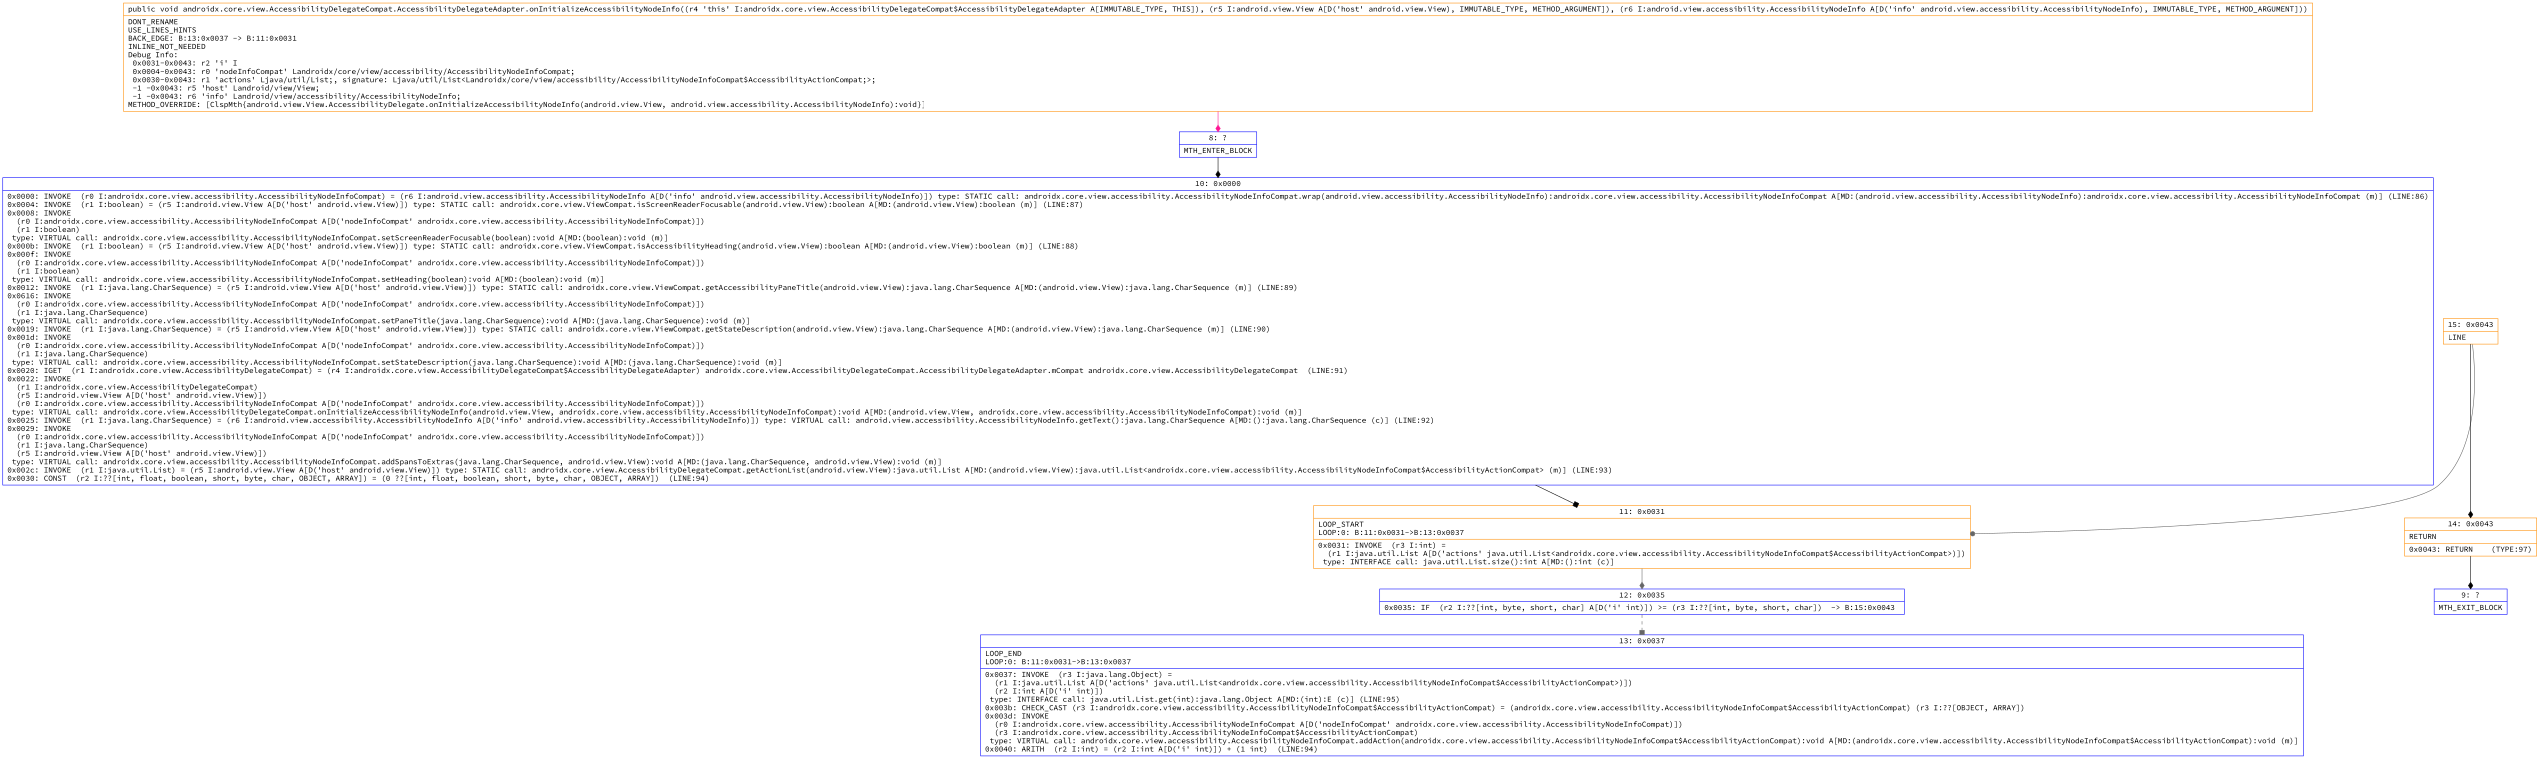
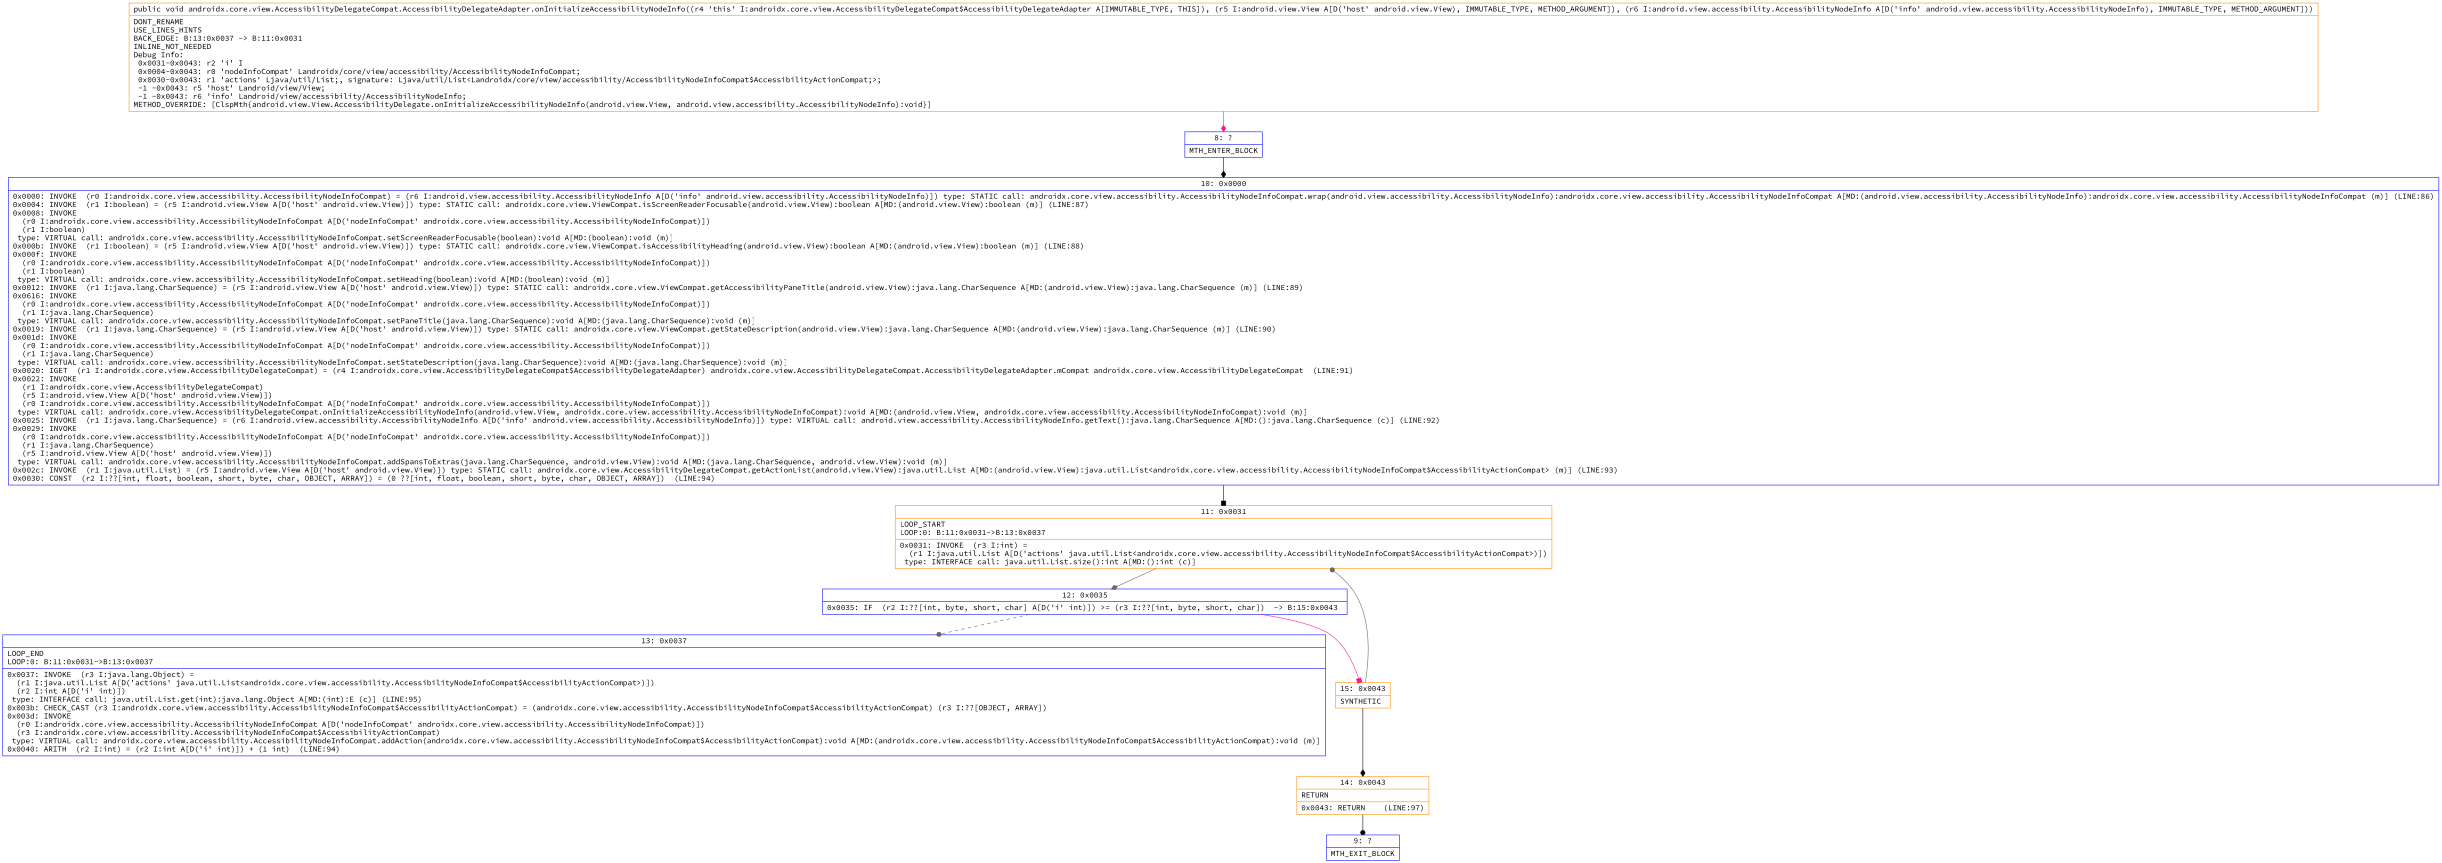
  digraph {
    fontname="Source Code Pro"
    node [color=blue fontname="Source Code Pro" shape=record]
    edge [arrowhead=diamond color=black fontname="Source Code Pro"]
    n1 [label="{8\:\ ?|MTH_ENTER_BLOCK\l}"]
    n2 [label="{10\:\ 0x0000|0x0000: INVOKE  (r0 I:androidx.core.view.accessibility.AccessibilityNodeInfoCompat) = (r6 I:android.view.accessibility.AccessibilityNodeInfo A[D('info' android.view.accessibility.AccessibilityNodeInfo)]) type: STATIC call: androidx.core.view.accessibility.AccessibilityNodeInfoCompat.wrap(android.view.accessibility.AccessibilityNodeInfo):androidx.core.view.accessibility.AccessibilityNodeInfoCompat A[MD:(android.view.accessibility.AccessibilityNodeInfo):androidx.core.view.accessibility.AccessibilityNodeInfoCompat (m)] (LINE:86)\l0x0004: INVOKE  (r1 I:boolean) = (r5 I:android.view.View A[D('host' android.view.View)]) type: STATIC call: androidx.core.view.ViewCompat.isScreenReaderFocusable(android.view.View):boolean A[MD:(android.view.View):boolean (m)] (LINE:87)\l0x0008: INVOKE  \l  (r0 I:androidx.core.view.accessibility.AccessibilityNodeInfoCompat A[D('nodeInfoCompat' androidx.core.view.accessibility.AccessibilityNodeInfoCompat)])\l  (r1 I:boolean)\l type: VIRTUAL call: androidx.core.view.accessibility.AccessibilityNodeInfoCompat.setScreenReaderFocusable(boolean):void A[MD:(boolean):void (m)]\l0x000b: INVOKE  (r1 I:boolean) = (r5 I:android.view.View A[D('host' android.view.View)]) type: STATIC call: androidx.core.view.ViewCompat.isAccessibilityHeading(android.view.View):boolean A[MD:(android.view.View):boolean (m)] (LINE:88)\l0x000f: INVOKE  \l  (r0 I:androidx.core.view.accessibility.AccessibilityNodeInfoCompat A[D('nodeInfoCompat' androidx.core.view.accessibility.AccessibilityNodeInfoCompat)])\l  (r1 I:boolean)\l type: VIRTUAL call: androidx.core.view.accessibility.AccessibilityNodeInfoCompat.setHeading(boolean):void A[MD:(boolean):void (m)]\l0x0012: INVOKE  (r1 I:java.lang.CharSequence) = (r5 I:android.view.View A[D('host' android.view.View)]) type: STATIC call: androidx.core.view.ViewCompat.getAccessibilityPaneTitle(android.view.View):java.lang.CharSequence A[MD:(android.view.View):java.lang.CharSequence (m)] (LINE:89)\l0x0616: INVOKE  \l  (r0 I:androidx.core.view.accessibility.AccessibilityNodeInfoCompat A[D('nodeInfoCompat' androidx.core.view.accessibility.AccessibilityNodeInfoCompat)])\l  (r1 I:java.lang.CharSequence)\l type: VIRTUAL call: androidx.core.view.accessibility.AccessibilityNodeInfoCompat.setPaneTitle(java.lang.CharSequence):void A[MD:(java.lang.CharSequence):void (m)]\l0x0019: INVOKE  (r1 I:java.lang.CharSequence) = (r5 I:android.view.View A[D('host' android.view.View)]) type: STATIC call: androidx.core.view.ViewCompat.getStateDescription(android.view.View):java.lang.CharSequence A[MD:(android.view.View):java.lang.CharSequence (m)] (LINE:90)\l0x001d: INVOKE  \l  (r0 I:androidx.core.view.accessibility.AccessibilityNodeInfoCompat A[D('nodeInfoCompat' androidx.core.view.accessibility.AccessibilityNodeInfoCompat)])\l  (r1 I:java.lang.CharSequence)\l type: VIRTUAL call: androidx.core.view.accessibility.AccessibilityNodeInfoCompat.setStateDescription(java.lang.CharSequence):void A[MD:(java.lang.CharSequence):void (m)]\l0x0020: IGET  (r1 I:androidx.core.view.AccessibilityDelegateCompat) = (r4 I:androidx.core.view.AccessibilityDelegateCompat$AccessibilityDelegateAdapter) androidx.core.view.AccessibilityDelegateCompat.AccessibilityDelegateAdapter.mCompat androidx.core.view.AccessibilityDelegateCompat  (LINE:91)\l0x0022: INVOKE  \l  (r1 I:androidx.core.view.AccessibilityDelegateCompat)\l  (r5 I:android.view.View A[D('host' android.view.View)])\l  (r0 I:androidx.core.view.accessibility.AccessibilityNodeInfoCompat A[D('nodeInfoCompat' androidx.core.view.accessibility.AccessibilityNodeInfoCompat)])\l type: VIRTUAL call: androidx.core.view.AccessibilityDelegateCompat.onInitializeAccessibilityNodeInfo(android.view.View, androidx.core.view.accessibility.AccessibilityNodeInfoCompat):void A[MD:(android.view.View, androidx.core.view.accessibility.AccessibilityNodeInfoCompat):void (m)]\l0x0025: INVOKE  (r1 I:java.lang.CharSequence) = (r6 I:android.view.accessibility.AccessibilityNodeInfo A[D('info' android.view.accessibility.AccessibilityNodeInfo)]) type: VIRTUAL call: android.view.accessibility.AccessibilityNodeInfo.getText():java.lang.CharSequence A[MD:():java.lang.CharSequence (c)] (LINE:92)\l0x0029: INVOKE  \l  (r0 I:androidx.core.view.accessibility.AccessibilityNodeInfoCompat A[D('nodeInfoCompat' androidx.core.view.accessibility.AccessibilityNodeInfoCompat)])\l  (r1 I:java.lang.CharSequence)\l  (r5 I:android.view.View A[D('host' android.view.View)])\l type: VIRTUAL call: androidx.core.view.accessibility.AccessibilityNodeInfoCompat.addSpansToExtras(java.lang.CharSequence, android.view.View):void A[MD:(java.lang.CharSequence, android.view.View):void (m)]\l0x002c: INVOKE  (r1 I:java.util.List) = (r5 I:android.view.View A[D('host' android.view.View)]) type: STATIC call: androidx.core.view.AccessibilityDelegateCompat.getActionList(android.view.View):java.util.List A[MD:(android.view.View):java.util.List\<androidx.core.view.accessibility.AccessibilityNodeInfoCompat$AccessibilityActionCompat\> (m)] (LINE:93)\l0x0030: CONST  (r2 I:??[int, float, boolean, short, byte, char, OBJECT, ARRAY]) = (0 ??[int, float, boolean, short, byte, char, OBJECT, ARRAY])  (LINE:94)\l}"]
    n3 [color=darkorange label="{11\:\ 0x0031|LOOP_START\lLOOP:0: B:11:0x0031\-\>B:13:0x0037\l|0x0031: INVOKE  (r3 I:int) = \l  (r1 I:java.util.List A[D('actions' java.util.List\<androidx.core.view.accessibility.AccessibilityNodeInfoCompat$AccessibilityActionCompat\>)])\l type: INTERFACE call: java.util.List.size():int A[MD:():int (c)]\l}"]
    n4 [label="{12\:\ 0x0035|0x0035: IF  (r2 I:??[int, byte, short, char] A[D('i' int)]) \>= (r3 I:??[int, byte, short, char])  \-\> B:15:0x0043 \l}"]
    n5 [label="{13\:\ 0x0037|LOOP_END\lLOOP:0: B:11:0x0031\-\>B:13:0x0037\l|0x0037: INVOKE  (r3 I:java.lang.Object) = \l  (r1 I:java.util.List A[D('actions' java.util.List\<androidx.core.view.accessibility.AccessibilityNodeInfoCompat$AccessibilityActionCompat\>)])\l  (r2 I:int A[D('i' int)])\l type: INTERFACE call: java.util.List.get(int):java.lang.Object A[MD:(int):E (c)] (LINE:95)\l0x003b: CHECK_CAST (r3 I:androidx.core.view.accessibility.AccessibilityNodeInfoCompat$AccessibilityActionCompat) = (androidx.core.view.accessibility.AccessibilityNodeInfoCompat$AccessibilityActionCompat) (r3 I:??[OBJECT, ARRAY]) \l0x003d: INVOKE  \l  (r0 I:androidx.core.view.accessibility.AccessibilityNodeInfoCompat A[D('nodeInfoCompat' androidx.core.view.accessibility.AccessibilityNodeInfoCompat)])\l  (r3 I:androidx.core.view.accessibility.AccessibilityNodeInfoCompat$AccessibilityActionCompat)\l type: VIRTUAL call: androidx.core.view.accessibility.AccessibilityNodeInfoCompat.addAction(androidx.core.view.accessibility.AccessibilityNodeInfoCompat$AccessibilityActionCompat):void A[MD:(androidx.core.view.accessibility.AccessibilityNodeInfoCompat$AccessibilityActionCompat):void (m)]\l0x0040: ARITH  (r2 I:int) = (r2 I:int A[D('i' int)]) + (1 int)  (LINE:94)\l}"]
-   n6 [color=darkorange label="{15\:\ 0x0043|LINE\l}"]
-   n7 [color=darkorange label="{14\:\ 0x0043|RETURN\l|0x0043: RETURN    (TYPE:97)\l}"]
+   n6 [color=darkorange label="{15\:\ 0x0043|SYNTHETIC\l}"]
+   n7 [color=darkorange label="{14\:\ 0x0043|RETURN\l|0x0043: RETURN    (LINE:97)\l}"]
    n8 [label="{9\:\ ?|MTH_EXIT_BLOCK\l}"]
    n9 [color=darkorange label="{public void androidx.core.view.AccessibilityDelegateCompat.AccessibilityDelegateAdapter.onInitializeAccessibilityNodeInfo((r4 'this' I:androidx.core.view.AccessibilityDelegateCompat$AccessibilityDelegateAdapter A[IMMUTABLE_TYPE, THIS]), (r5 I:android.view.View A[D('host' android.view.View), IMMUTABLE_TYPE, METHOD_ARGUMENT]), (r6 I:android.view.accessibility.AccessibilityNodeInfo A[D('info' android.view.accessibility.AccessibilityNodeInfo), IMMUTABLE_TYPE, METHOD_ARGUMENT]))  | DONT_RENAME\lUSE_LINES_HINTS\lBACK_EDGE: B:13:0x0037 \-\> B:11:0x0031\lINLINE_NOT_NEEDED\lDebug Info:\l  0x0031\-0x0043: r2 'i' I\l  0x0004\-0x0043: r0 'nodeInfoCompat' Landroidx\/core\/view\/accessibility\/AccessibilityNodeInfoCompat;\l  0x0030\-0x0043: r1 'actions' Ljava\/util\/List;, signature: Ljava\/util\/List\<Landroidx\/core\/view\/accessibility\/AccessibilityNodeInfoCompat$AccessibilityActionCompat;\>;\l  \-1 \-0x0043: r5 'host' Landroid\/view\/View;\l  \-1 \-0x0043: r6 'info' Landroid\/view\/accessibility\/AccessibilityNodeInfo;\lMETHOD_OVERRIDE: [ClspMth\{android.view.View.AccessibilityDelegate.onInitializeAccessibilityNodeInfo(android.view.View, android.view.accessibility.AccessibilityNodeInfo):void\}]\l}"]
    n1 -> n2
    n2 -> n3 [arrowhead=box]
    n3 -> n4 [color=gray40]
-   n4 -> n5 [arrowhead=box color=gray40 style=dashed]
+   n4 -> n5 [arrowhead=dot color=gray40 style=dashed]
+   n4 -> n6 [arrowhead=box color=deeppink]
    n6 -> n3 [arrowhead=dot color=gray40]
    n6 -> n7
-   n7 -> n8
+   n7 -> n8 [arrowhead=dot]
    n9 -> n1 [color=deeppink]
  }
